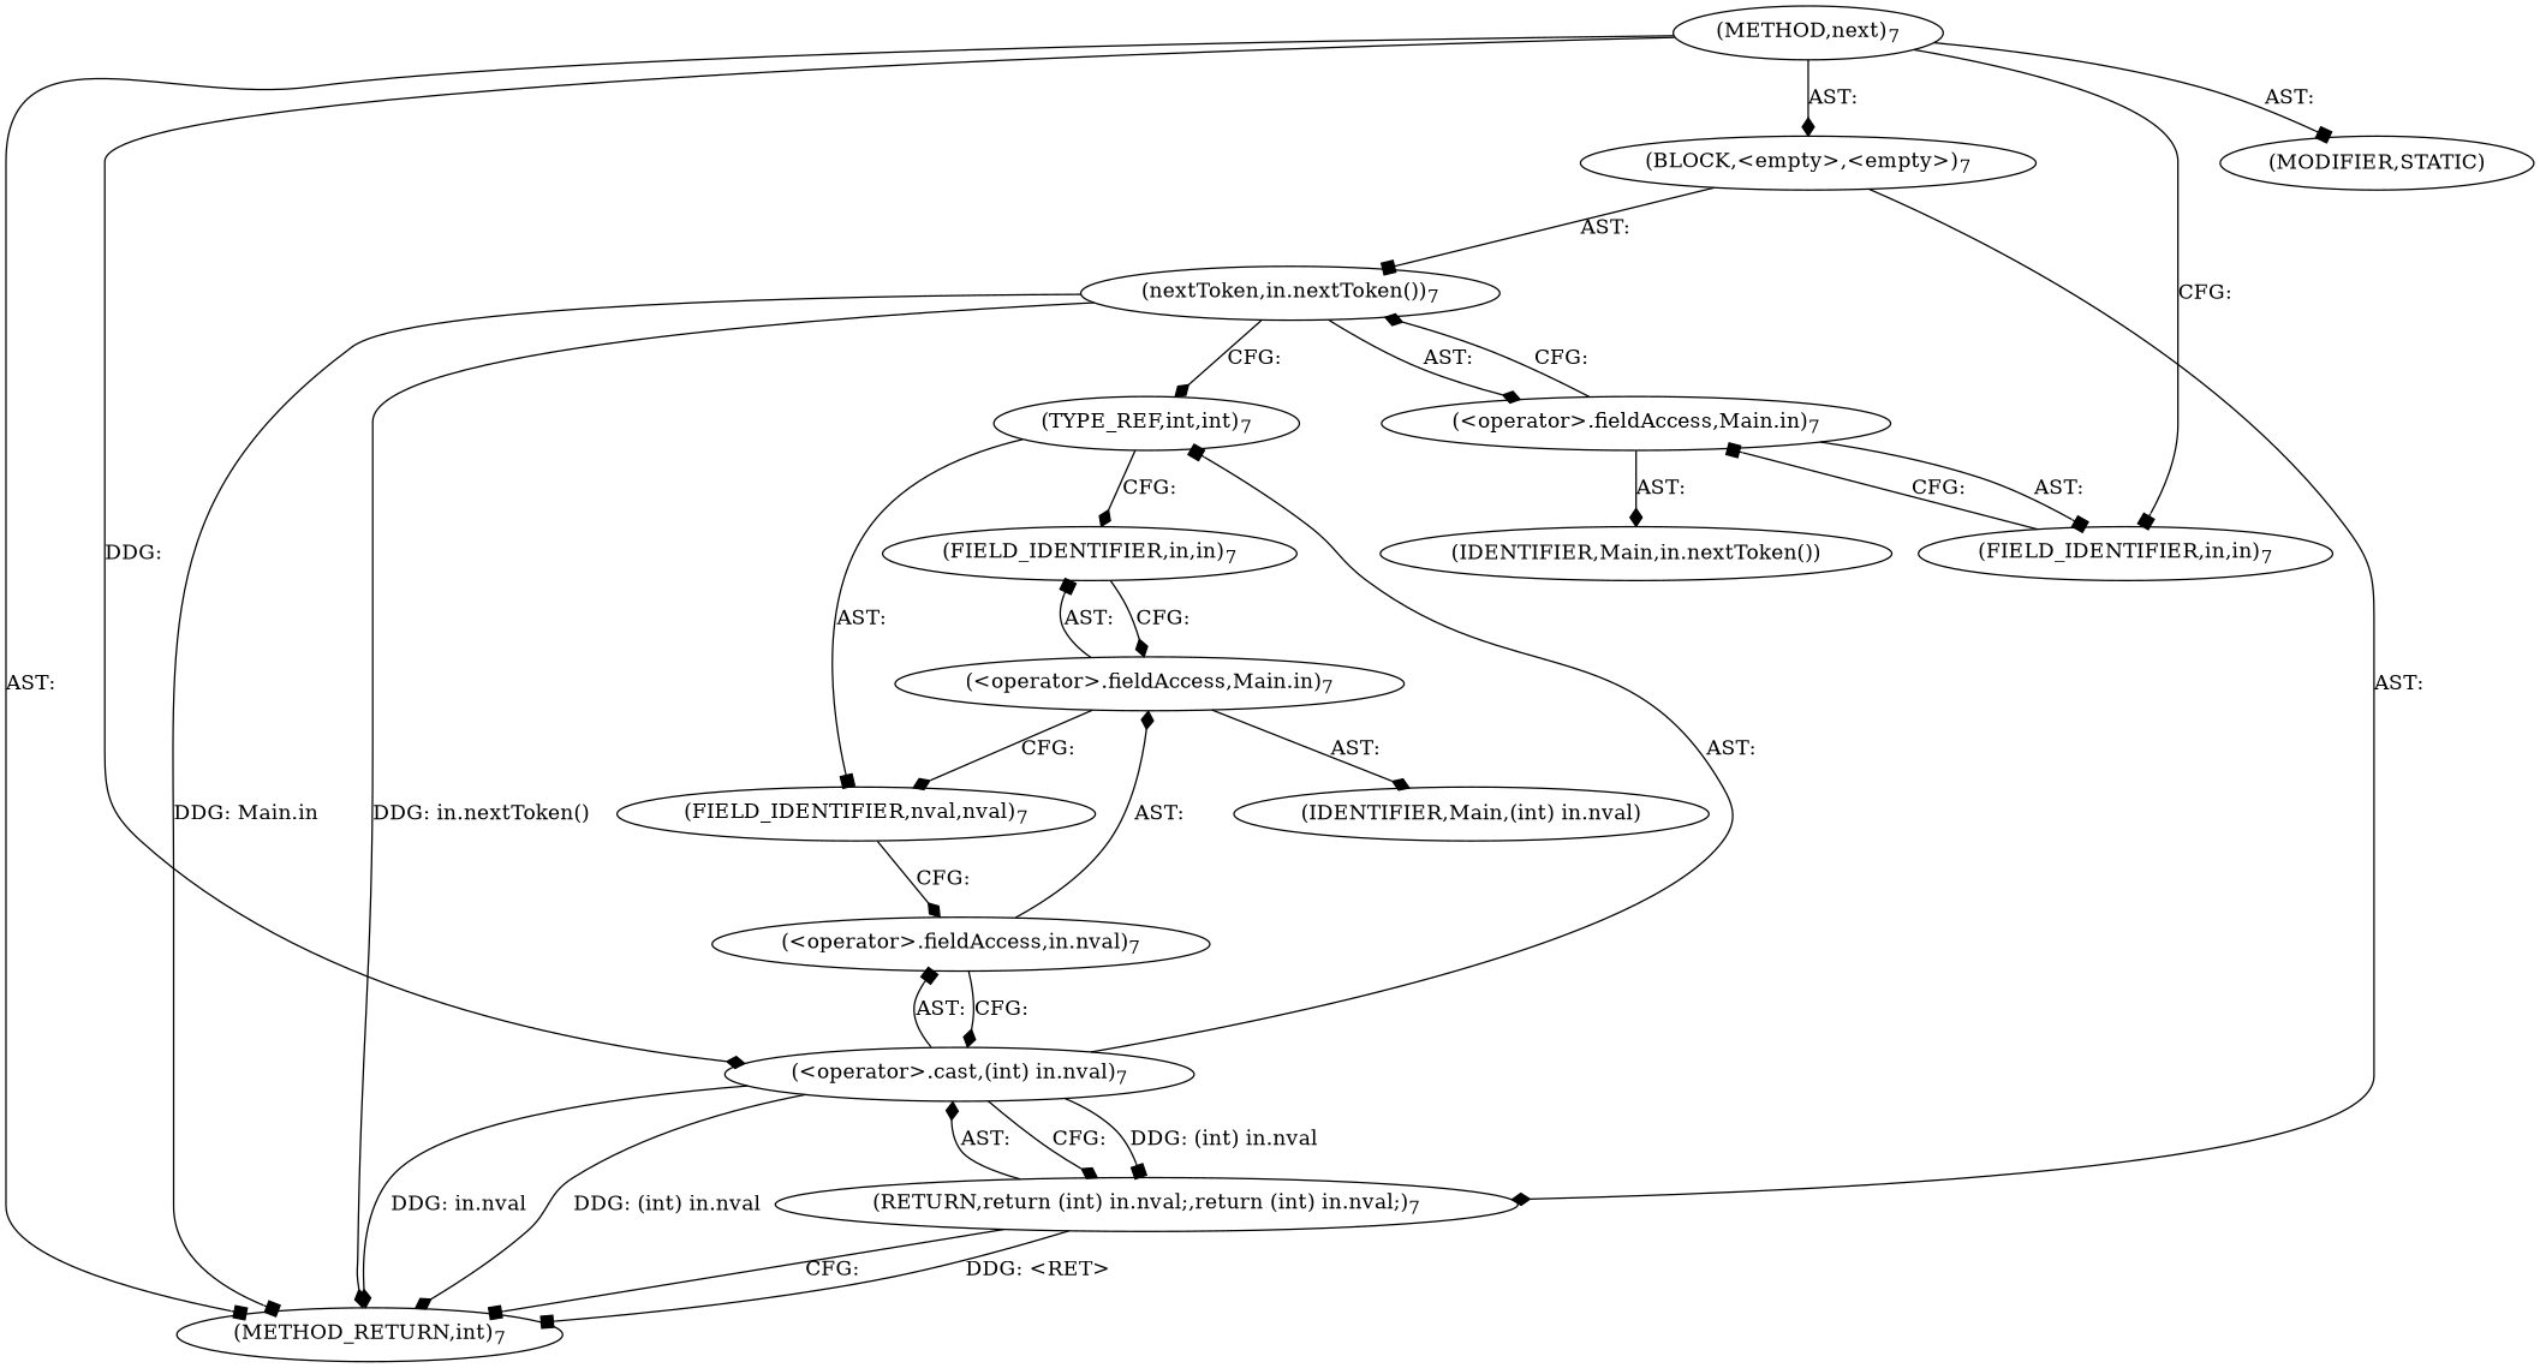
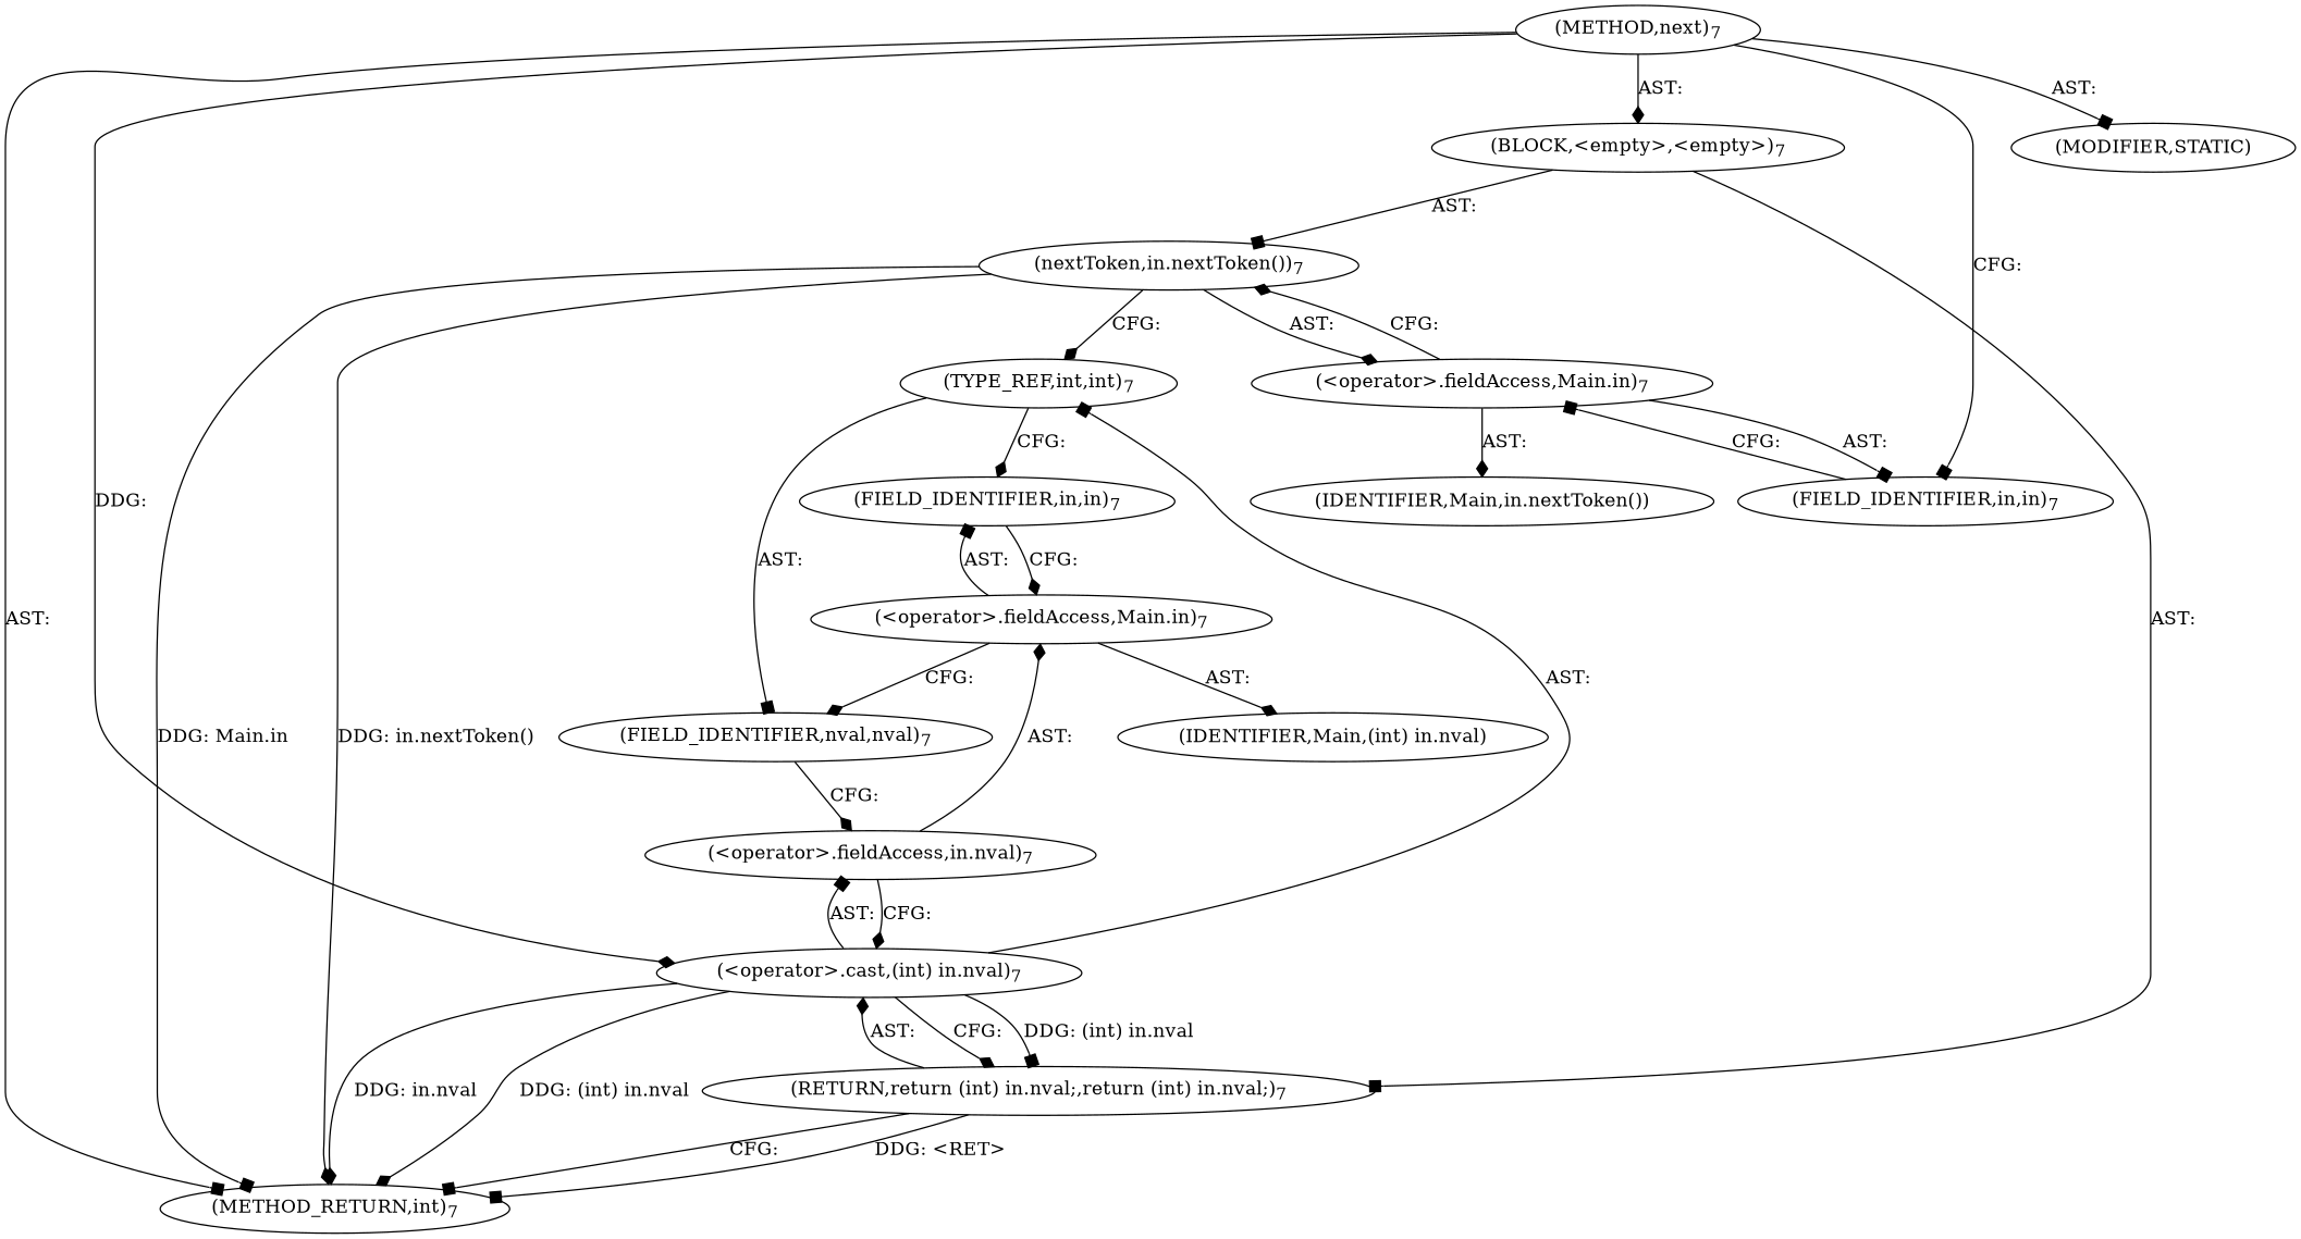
  digraph {
    edge [arrowhead=diamond]
    n1 [label=<(METHOD,next)<SUB>7</SUB>>]
    n2 [label=<(BLOCK,&lt;empty&gt;,&lt;empty&gt;)<SUB>7</SUB>>]
    n3 [label=<(FIELD_IDENTIFIER,in,in)<SUB>7</SUB>>]
    n4 [label=<(&lt;operator&gt;.cast,(int) in.nval)<SUB>7</SUB>>]
    n5 [label=<(MODIFIER,STATIC)>]
    n6 [label=<(METHOD_RETURN,int)<SUB>7</SUB>>]
    n7 [label=<(nextToken,in.nextToken())<SUB>7</SUB>>]
    n8 [label=<(RETURN,return (int) in.nval;,return (int) in.nval;)<SUB>7</SUB>>]
    n9 [label=<(&lt;operator&gt;.fieldAccess,Main.in)<SUB>7</SUB>>]
    n10 [label=<(TYPE_REF,int,int)<SUB>7</SUB>>]
    n11 [label=<(&lt;operator&gt;.fieldAccess,in.nval)<SUB>7</SUB>>]
    n12 [label=<(IDENTIFIER,Main,in.nextToken())>]
    n13 [label=<(FIELD_IDENTIFIER,in,in)<SUB>7</SUB>>]
    n14 [label=<(FIELD_IDENTIFIER,nval,nval)<SUB>7</SUB>>]
    n15 [label=<(&lt;operator&gt;.fieldAccess,Main.in)<SUB>7</SUB>>]
    n16 [label=<(IDENTIFIER,Main,(int) in.nval)>]
    n1 -> n2 [label="AST: "]
    n1 -> n3 [arrowhead=box label="CFG: "]
    n1 -> n4 [label="DDG: "]
    n1 -> n5 [arrowhead=box label="AST: "]
    n1 -> n6 [arrowhead=box label="AST: "]
    n2 -> n7 [arrowhead=box label="AST: "]
-   n2 -> n8 [label="AST: "]
+   n2 -> n8 [arrowhead=box label="AST: "]
    n3 -> n9 [arrowhead=box label="CFG: "]
    n4 -> n6 [label="DDG: in.nval"]
    n4 -> n6 [label="DDG: (int) in.nval"]
    n4 -> n8 [label="CFG: "]
    n4 -> n8 [arrowhead=box label="DDG: (int) in.nval"]
    n4 -> n10 [arrowhead=box label="AST: "]
    n4 -> n11 [arrowhead=box label="AST: "]
    n7 -> n6 [arrowhead=box label="DDG: Main.in"]
    n7 -> n6 [label="DDG: in.nextToken()"]
    n7 -> n9 [label="AST: "]
    n7 -> n10 [label="CFG: "]
    n8 -> n4 [label="AST: "]
    n8 -> n6 [arrowhead=box label="CFG: "]
    n8 -> n6 [arrowhead=box label="DDG: &lt;RET&gt;"]
    n9 -> n3 [arrowhead=box label="AST: "]
    n9 -> n7 [label="CFG: "]
    n9 -> n12 [label="AST: "]
    n10 -> n13 [label="CFG: "]
    n10 -> n14 [arrowhead=box label="AST: "]
    n11 -> n4 [label="CFG: "]
    n11 -> n15 [label="AST: "]
    n13 -> n15 [label="CFG: "]
    n14 -> n11 [label="CFG: "]
    n15 -> n13 [arrowhead=box label="AST: "]
    n15 -> n14 [label="CFG: "]
    n15 -> n16 [label="AST: "]
  }
